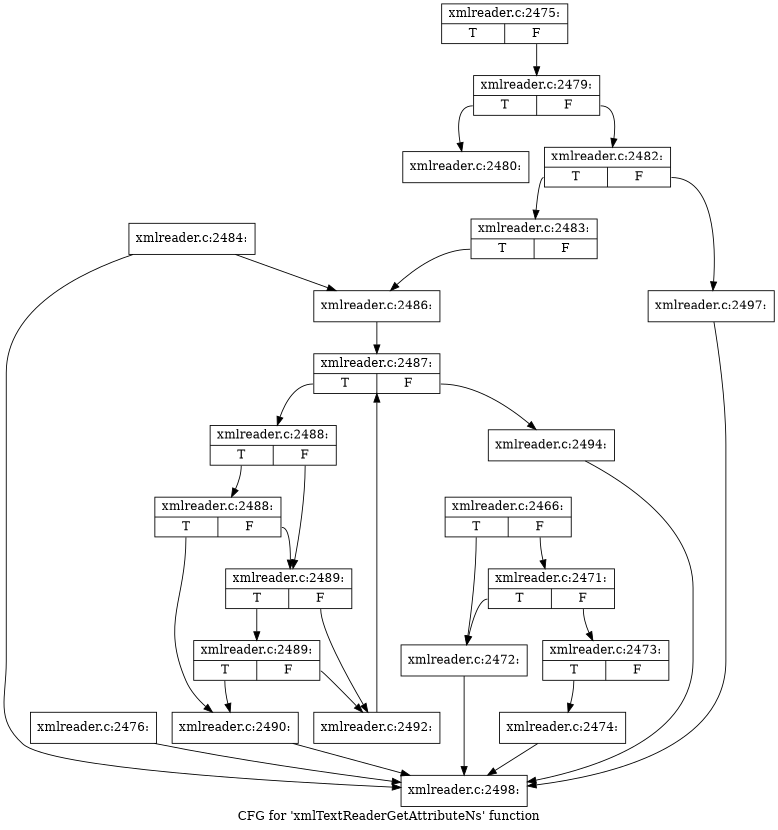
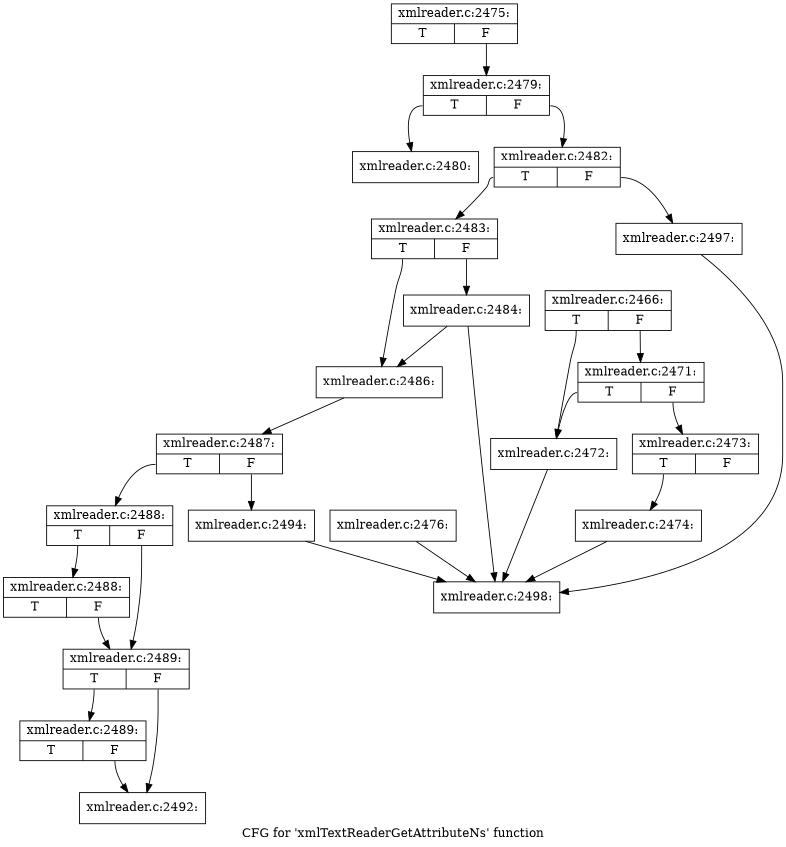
  digraph {
    label="CFG for 'xmlTextReaderGetAttributeNs' function"
    node [shape=record]
    edge [tailport=s0]
    n1 [label="{xmlreader.c:2466:|{<s0>T|<s1>F}}"]
    n2 [label="{xmlreader.c:2472:}"]
    n3 [label="{xmlreader.c:2471:|{<s0>T|<s1>F}}"]
    n4 [label="{xmlreader.c:2498:}"]
    n5 [label="{xmlreader.c:2473:|{<s0>T|<s1>F}}"]
    n6 [label="{xmlreader.c:2474:}"]
    n7 [label="{xmlreader.c:2475:|{<s0>T|<s1>F}}"]
    n8 [label="{xmlreader.c:2479:|{<s0>T|<s1>F}}"]
    n9 [label="{xmlreader.c:2476:}"]
    n10 [label="{xmlreader.c:2480:}"]
    n11 [label="{xmlreader.c:2482:|{<s0>T|<s1>F}}"]
    n12 [label="{xmlreader.c:2483:|{<s0>T|<s1>F}}"]
    n13 [label="{xmlreader.c:2497:}"]
    n14 [label="{xmlreader.c:2486:}"]
    n15 [label="{xmlreader.c:2484:}"]
    n16 [label="{xmlreader.c:2487:|{<s0>T|<s1>F}}"]
    n17 [label="{xmlreader.c:2488:|{<s0>T|<s1>F}}"]
    n18 [label="{xmlreader.c:2494:}"]
    n19 [label="{xmlreader.c:2488:|{<s0>T|<s1>F}}"]
    n20 [label="{xmlreader.c:2489:|{<s0>T|<s1>F}}"]
-   n21 [label="{xmlreader.c:2490:}"]
    n22 [label="{xmlreader.c:2489:|{<s0>T|<s1>F}}"]
    n23 [label="{xmlreader.c:2492:}"]
    n1 -> n2
    n1 -> n3 [tailport=s1]
    n2 -> n4
    n3 -> n2
    n3 -> n5 [tailport=s1]
    n5 -> n6
    n6 -> n4
    n7 -> n8 [tailport=s1]
    n8 -> n10
    n8 -> n11 [tailport=s1]
    n9 -> n4
    n11 -> n12
    n11 -> n13 [tailport=s1]
    n12 -> n14
+   n12 -> n15 [tailport=s1]
    n13 -> n4
    n14 -> n16
    n15 -> n4
    n15 -> n14
    n16 -> n17
    n16 -> n18 [tailport=s1]
    n17 -> n19
    n17 -> n20 [tailport=s1]
    n18 -> n4
    n19 -> n20 [tailport=s1]
-   n19 -> n21
    n20 -> n22
    n20 -> n23 [tailport=s1]
-   n21 -> n4
-   n22 -> n21
    n22 -> n23 [tailport=s1]
-   n23 -> n16
  }
